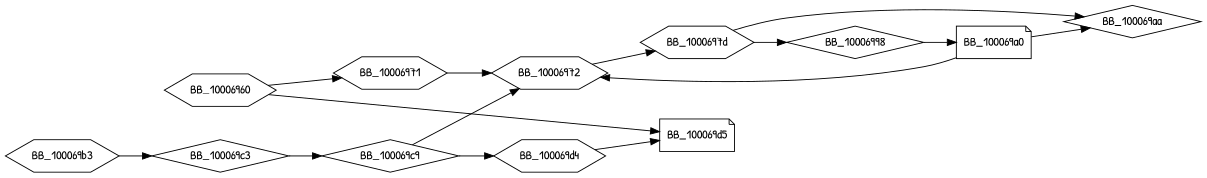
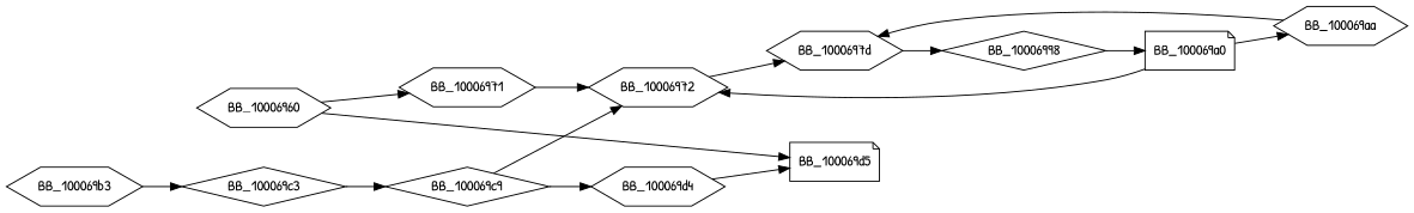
  digraph {
    fontname="Patrick Hand"
    rankdir=LR
    node [fontname="Patrick Hand" shape=hexagon]
    edge [fontname="Patrick Hand"]
    BB_10006960
    BB_10006971
    BB_100069d5 [shape=note]
    BB_10006972
    BB_1000697d
    BB_10006998 [shape=diamond]
-   BB_100069aa [shape=diamond]
+   BB_100069aa
    BB_100069a0 [shape=note]
    BB_100069c3 [shape=diamond]
    BB_100069b3
    BB_100069c9 [shape=diamond]
    BB_100069d4
    BB_10006960 -> BB_10006971
    BB_10006960 -> BB_100069d5
    BB_10006971 -> BB_10006972
    BB_10006972 -> BB_1000697d
    BB_1000697d -> BB_10006998
-   BB_1000697d -> BB_100069aa
+   BB_100069aa -> BB_1000697d
    BB_10006998 -> BB_100069a0
    BB_100069a0 -> BB_10006972
    BB_100069a0 -> BB_100069aa
    BB_100069c3 -> BB_100069c9
    BB_100069b3 -> BB_100069c3
    BB_100069c9 -> BB_10006972
    BB_100069c9 -> BB_100069d4
    BB_100069d4 -> BB_100069d5
  }
